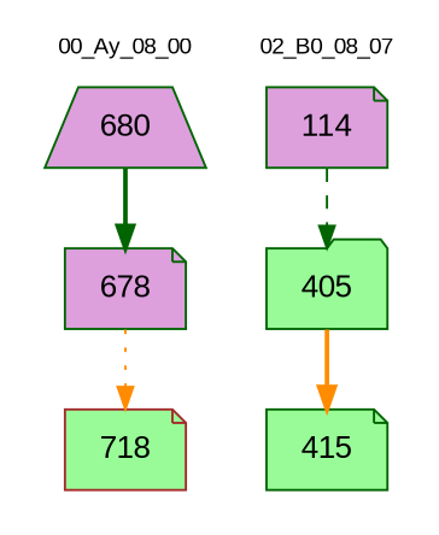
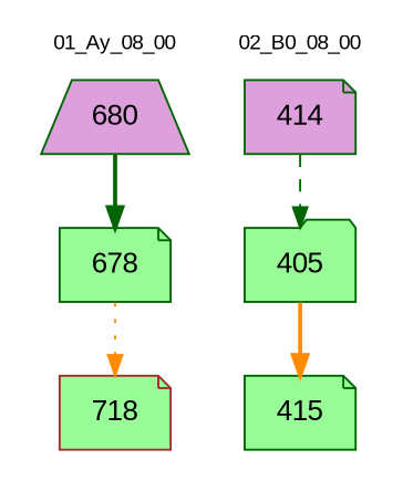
  digraph {
    fontname="Liberation Sans"
    node [color=darkgreen fillcolor=palegreen fontname="Liberation Sans" shape=note style=filled]
    edge [color=darkgreen fontname="Liberation Sans" style=bold]
    n1 [fillcolor=plum label=680 shape=trapezium]
-   n2 [fillcolor=plum label=678]
+   n2 [label=678]
    n3 [color=brown label=718]
-   n4 [fillcolor=plum label=114]
+   n4 [fillcolor=plum label=414]
    n5 [label=405 shape=folder]
    n6 [label=415]
    subgraph cluster_1 {
      color=white
      fontsize=10
-     label="00_Ay_08_00"
+     label="01_Ay_08_00"
      n1
      n2
      n3
    }
    subgraph cluster_2 {
      color=white
      fontsize=10
-     label="02_B0_08_07"
+     label="02_B0_08_00"
      n4
      n5
      n6
    }
    n1 -> n2
    n2 -> n3 [color=darkorange style=dotted]
    n4 -> n5 [style=dashed]
    n5 -> n6 [color=darkorange]
  }
